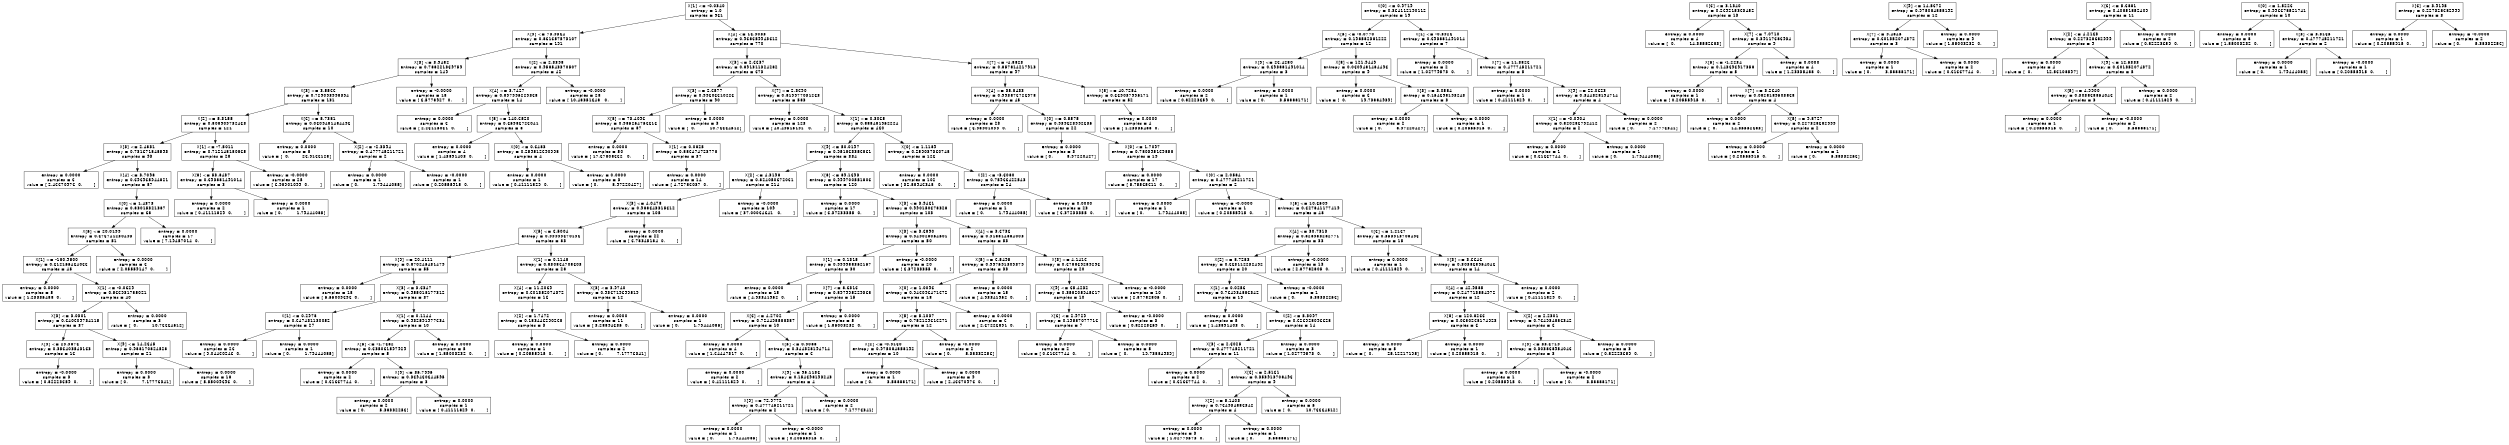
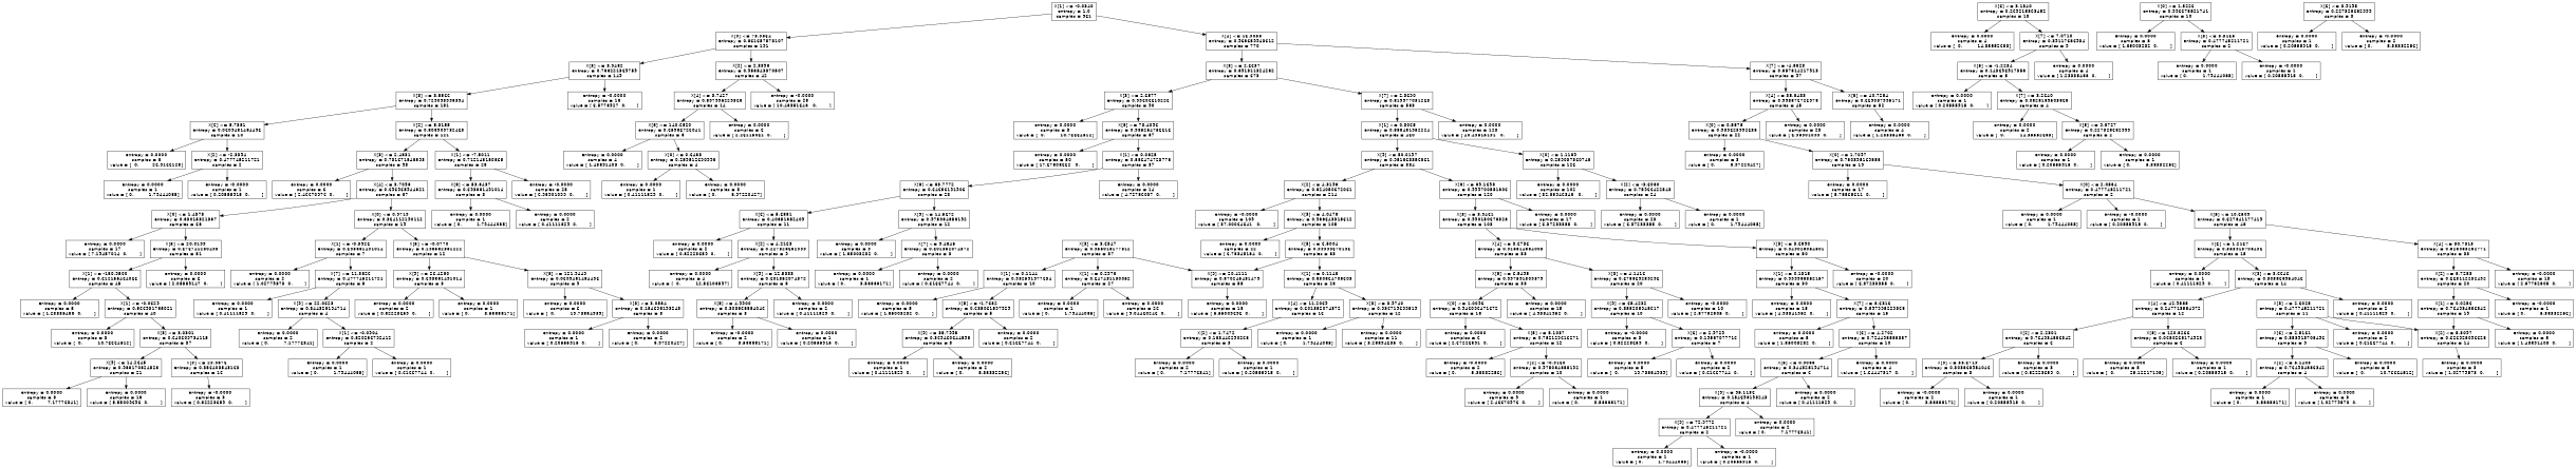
  digraph {
    fontname="DejaVu Sans"
    node [fontname="DejaVu Sans" shape=box]
    edge [fontname="DejaVu Sans"]
    n1 [label="X[1] <= -0.0340\nentropy = 1.0\nsamples = 961"]
    n2 [label="X[9] <= 73.9364\nentropy = 0.861657573107\nsamples = 191"]
    n3 [label="X[4] <= 16.9033\nentropy = 0.968659943612\nsamples = 770"]
    n4 [label="X[3] <= 3.9482\nentropy = 0.788221369759\nsamples = 149"]
    n5 [label="X[2] <= 2.3398\nentropy = 0.958543370507\nsamples = 42"]
    n6 [label="X[3] <= 2.6637\nentropy = 0.891311324282\nsamples = 673"]
    n7 [label="X[7] <= -4.8823\nentropy = 0.857814217913\nsamples = 97"]
    n8 [label="X[3] <= 3.5566\nentropy = 0.729093998394\nsamples = 131"]
    n9 [label="entropy = -0.0000\nsamples = 18\nvalue = [ 6.5778927  0.       ]"]
    n10 [label="X[4] <= 3.7427\nentropy = 0.897995229368\nsamples = 14"]
    n11 [label="entropy = -0.0000\nsamples = 28\nvalue = [ 10.48351648   0.        ]"]
    n12 [label="X[2] <= 5.3155\nentropy = 0.808909732463\nsamples = 121"]
    n13 [label="X[6] <= 5.7381\nentropy = 0.0609481484496\nsamples = 10"]
    n14 [label="X[3] <= 2.4831\nentropy = 0.731671848593\nsamples = 93"]
    n15 [label="X[1] <= -7.5011\nentropy = 0.712148180865\nsamples = 28"]
    n16 [label="entropy = 0.0000\nsamples = 8\nvalue = [  0.         26.9166128]"]
    n17 [label="X[2] <= -2.3394\nentropy = 0.477745211721\nsamples = 2"]
    n18 [label="entropy = 0.0000\nsamples = 6\nvalue = [ 2.46670976  0.        ]"]
    n19 [label="X[4] <= 3.7098\nentropy = 0.696965944821\nsamples = 87"]
    n20 [label="X[8] <= 53.8437\nentropy = 0.693881491014\nsamples = 3"]
    n21 [label="entropy = -0.0000\nsamples = 25\nvalue = [ 6.98901099  0.        ]"]
    n22 [label="X[0] <= 0.9719\nentropy = 0.364112190112\nsamples = 19"]
    n23 [label="X[0] <= 1.4373\nentropy = 0.83015321387\nsamples = 68"]
    n24 [label="X[5] <= -0.0770\nentropy = 0.198582381222\nsamples = 12"]
    n25 [label="X[1] <= -0.3926\nentropy = 0.693881491014\nsamples = 7"]
    n26 [label="X[5] <= 20.0199\nentropy = 0.676741230493\nsamples = 51"]
    n27 [label="entropy = 0.0000\nsamples = 17\nvalue = [ 7.19457014  0.        ]"]
    n28 [label="X[9] <= 26.4280\nentropy = 0.693881491014\nsamples = 3"]
    n29 [label="X[8] <= 121.9449\nentropy = 0.0609481484496\nsamples = 9"]
    n30 [label="entropy = 0.0000\nsamples = 2\nvalue = [ 1.02779573  0.        ]"]
    n31 [label="X[7] <= 11.3826\nentropy = 0.477745211721\nsamples = 5"]
    n32 [label="entropy = 0.0000\nsamples = 2\nvalue = [ 0.82223659  0.        ]"]
    n33 [label="entropy = 0.0000\nsamples = 1\nvalue = [ 0.          3.58888171]"]
    n34 [label="entropy = 0.0000\nsamples = 6\nvalue = [  0.          19.73884939]"]
    n35 [label="X[3] <= 3.0584\nentropy = 0.154698193243\nsamples = 3"]
    n36 [label="entropy = 0.0000\nsamples = 2\nvalue = [ 0.          8.97220427]"]
    n37 [label="entropy = 0.0000\nsamples = 1\nvalue = [ 0.20555915  0.        ]"]
    n38 [label="entropy = 0.0000\nsamples = 1\nvalue = [ 0.41111829  0.        ]"]
    n39 [label="X[9] <= 22.0623\nentropy = 0.344328194714\nsamples = 4"]
    n40 [label="X[1] <= -0.0904\nentropy = 0.820286792412\nsamples = 2"]
    n41 [label="entropy = 0.0000\nsamples = 2\nvalue = [ 0.          7.17776341]"]
    n42 [label="entropy = 0.0000\nsamples = 1\nvalue = [ 0.61667744  0.        ]"]
    n43 [label="entropy = 0.0000\nsamples = 1\nvalue = [ 0.          1.79444085]"]
    n44 [label="X[1] <= -180.9500\nentropy = 0.612155464066\nsamples = 45"]
    n45 [label="entropy = 0.0000\nsamples = 6\nvalue = [ 2.05559147  0.        ]"]
    n46 [label="entropy = 0.0000\nsamples = 5\nvalue = [ 1.23335488  0.        ]"]
    n47 [label="X[1] <= -0.0629\nentropy = 0.566931785021\nsamples = 40"]
    n48 [label="X[3] <= 3.0301\nentropy = 0.640609734115\nsamples = 37"]
    n49 [label="entropy = 0.0000\nsamples = 3\nvalue = [  0.          10.76664512]"]
    n50 [label="X[9] <= 29.9876\nentropy = 0.356403543163\nsamples = 16"]
    n51 [label="X[9] <= 14.2645\nentropy = 0.988170824528\nsamples = 21"]
    n52 [label="entropy = -0.0000\nsamples = 3\nvalue = [ 0.82223659  0.        ]"]
    n53 [label="entropy = 0.0000\nsamples = 3\nvalue = [ 0.          7.17776341]"]
    n54 [label="entropy = 0.0000\nsamples = 18\nvalue = [ 5.55009696  0.        ]"]
    n55 [label="X[6] <= 3.1340\nentropy = 0.269215363452\nsamples = 13"]
    n56 [label="entropy = 0.0000\nsamples = 4\nvalue = [  0.          14.35552683]"]
    n57 [label="X[7] <= 7.0710\nentropy = 0.39117686934\nsamples = 9"]
    n58 [label="X[5] <= -1.2234\nentropy = 0.143696917358\nsamples = 5"]
    n59 [label="entropy = 0.0000\nsamples = 4\nvalue = [ 1.23335488  0.        ]"]
    n60 [label="entropy = 0.0000\nsamples = 1\nvalue = [ 0.20555915  0.        ]"]
    n61 [label="X[7] <= 3.2640\nentropy = 0.0828189503868\nsamples = 4"]
    n62 [label="entropy = 0.0000\nsamples = 2\nvalue = [  0.          14.35552683]"]
    n63 [label="X[5] <= 9.8727\nentropy = 0.227328682999\nsamples = 2"]
    n64 [label="entropy = 0.0000\nsamples = 1\nvalue = [ 0.20555915  0.        ]"]
    n65 [label="entropy = 0.0000\nsamples = 1\nvalue = [ 0.          5.38332256]"]
    n66 [label="entropy = 0.0000\nsamples = 2\nvalue = [ 0.41111829  0.        ]"]
    n67 [label="entropy = 0.0000\nsamples = 1\nvalue = [ 0.          1.79444085]"]
    n68 [label="entropy = 0.0000\nsamples = 1\nvalue = [ 0.          1.79444085]"]
    n69 [label="entropy = -0.0000\nsamples = 1\nvalue = [ 0.20555915  0.        ]"]
    n70 [label="entropy = 0.0000\nsamples = 6\nvalue = [ 2.26115061  0.        ]"]
    n71 [label="X[8] <= 140.6520\nentropy = 0.65986726041\nsamples = 8"]
    n72 [label="entropy = 0.0000\nsamples = 4\nvalue = [ 1.43891403  0.        ]"]
    n73 [label="X[0] <= 0.6483\nentropy = 0.259512690998\nsamples = 4"]
    n74 [label="entropy = 0.0000\nsamples = 1\nvalue = [ 0.41111829  0.        ]"]
    n75 [label="entropy = 0.0000\nsamples = 3\nvalue = [ 0.          8.97220427]"]
    n76 [label="X[3] <= 2.6577\nentropy = 0.99606610226\nsamples = 90"]
    n77 [label="X[7] <= 2.3690\nentropy = 0.819977031263\nsamples = 583"]
    n78 [label="X[4] <= 35.8433\nentropy = 0.993876726978\nsamples = 45"]
    n79 [label="X[8] <= 40.7254\nentropy = 0.669037995171\nsamples = 52"]
    n80 [label="X[8] <= 73.4096\nentropy = 0.985254756616\nsamples = 87"]
    n81 [label="entropy = 0.0000\nsamples = 3\nvalue = [  0.          10.76664512]"]
    n82 [label="entropy = 0.0000\nsamples = 123\nvalue = [ 40.49515191   0.        ]"]
    n83 [label="X[1] <= 0.3065\nentropy = 0.888481952224\nsamples = 460"]
    n84 [label="entropy = 0.0000\nsamples = 50\nvalue = [ 17.67808662   0.        ]"]
    n85 [label="X[1] <= 0.0825\nentropy = 0.886474723778\nsamples = 37"]
+   n86 [label="X[8] <= 83.7772\nentropy = 0.64656191906\nsamples = 23"]
    n87 [label="entropy = 0.0000\nsamples = 14\nvalue = [ 4.72786037  0.        ]"]
    n88 [label="X[9] <= 14.5672\nentropy = 0.975084858192\nsamples = 12"]
    n89 [label="X[6] <= 5.6881\nentropy = 0.40851852409\nsamples = 11"]
    n90 [label="X[7] <= 9.4845\nentropy = 0.601352074372\nsamples = 3"]
    n91 [label="entropy = 0.0000\nsamples = 9\nvalue = [ 1.85003232  0.        ]"]
    n92 [label="X[2] <= 4.2163\nentropy = 0.227328682999\nsamples = 9"]
    n93 [label="entropy = 0.0000\nsamples = 2\nvalue = [ 0.82223659  0.        ]"]
    n94 [label="entropy = 0.0000\nsamples = 1\nvalue = [ 0.          3.58888171]"]
    n95 [label="entropy = 0.0000\nsamples = 2\nvalue = [ 0.61667744  0.        ]"]
    n96 [label="entropy = 0.0000\nsamples = 4\nvalue = [  0.          12.56108597]"]
    n97 [label="X[9] <= 12.5333\nentropy = 0.601352074372\nsamples = 5"]
    n98 [label="X[5] <= 4.9900\nentropy = 0.303868854046\nsamples = 3"]
    n99 [label="entropy = 0.0000\nsamples = 2\nvalue = [ 0.41111829  0.        ]"]
    n100 [label="entropy = 0.0000\nsamples = 1\nvalue = [ 0.20555915  0.        ]"]
    n101 [label="entropy = -0.0000\nsamples = 2\nvalue = [ 0.          3.58888171]"]
    n102 [label="X[9] <= 50.0197\nentropy = 0.951863356861\nsamples = 334"]
    n103 [label="X[0] <= 1.1189\nentropy = 0.259037360748\nsamples = 126"]
    n104 [label="X[2] <= 4.3198\nentropy = 0.824050672061\nsamples = 214"]
    n105 [label="X[8] <= 89.1693\nentropy = 0.999700551806\nsamples = 120"]
    n106 [label="entropy = 0.0000\nsamples = 102\nvalue = [ 32.88946348   0.        ]"]
    n107 [label="X[2] <= -3.6080\nentropy = 0.75966422543\nsamples = 24"]
    n108 [label="X[3] <= 4.0478\nentropy = 0.988643315612\nsamples = 105"]
    n109 [label="entropy = -0.0000\nsamples = 109\nvalue = [ 37.00064641   0.        ]"]
    n110 [label="entropy = 0.0000\nsamples = 17\nvalue = [ 6.37233355  0.        ]"]
    n111 [label="X[3] <= 3.9461\nentropy = 0.990150678328\nsamples = 103"]
    n112 [label="X[5] <= 6.5004\nentropy = 0.99999670196\nsamples = 83"]
    n113 [label="entropy = 0.0000\nsamples = 22\nvalue = [ 6.78345184  0.        ]"]
    n114 [label="X[9] <= 20.4111\nentropy = 0.870245431479\nsamples = 55"]
    n115 [label="X[1] <= 0.1148\nentropy = 0.830864708603\nsamples = 28"]
    n116 [label="entropy = 0.0000\nsamples = 18\nvalue = [ 5.55009696  0.        ]"]
    n117 [label="X[3] <= 3.6347\nentropy = 0.955018177312\nsamples = 37"]
    n118 [label="X[4] <= 11.2069\nentropy = 0.601352074372\nsamples = 16"]
    n119 [label="X[3] <= 3.9740\nentropy = 0.936719699519\nsamples = 12"]
    n120 [label="X[1] <= 0.2978\nentropy = 0.647431130052\nsamples = 27"]
    n121 [label="X[1] <= 0.1144\nentropy = 0.932591977634\nsamples = 10"]
    n122 [label="entropy = 0.0000\nsamples = 26\nvalue = [ 9.04460246  0.        ]"]
    n123 [label="entropy = 0.0000\nsamples = 1\nvalue = [ 0.          1.79444085]"]
    n124 [label="X[5] <= -1.7682\nentropy = 0.635061597929\nsamples = 5"]
    n125 [label="entropy = 0.0000\nsamples = 5\nvalue = [ 1.85003232  0.        ]"]
    n126 [label="entropy = 0.0000\nsamples = 2\nvalue = [ 0.61667744  0.        ]"]
    n127 [label="X[9] <= 35.7995\nentropy = 0.369460644595\nsamples = 3"]
    n128 [label="entropy = 0.0000\nsamples = 2\nvalue = [ 0.          5.38332256]"]
    n129 [label="entropy = 0.0000\nsamples = 1\nvalue = [ 0.41111829  0.        ]"]
    n130 [label="X[2] <= 1.7472\nentropy = 0.183446290268\nsamples = 3"]
    n131 [label="entropy = 0.0000\nsamples = 11\nvalue = [ 3.28894635  0.        ]"]
    n132 [label="entropy = 0.0000\nsamples = 1\nvalue = [ 0.          1.79444085]"]
    n133 [label="entropy = 0.0000\nsamples = 1\nvalue = [ 0.20555915  0.        ]"]
    n134 [label="entropy = 0.0000\nsamples = 2\nvalue = [ 0.          7.17776341]"]
    n135 [label="X[0] <= 1.5226\nentropy = 0.996678521741\nsamples = 10"]
    n136 [label="entropy = 0.0000\nsamples = 8\nvalue = [ 1.85003232  0.        ]"]
    n137 [label="X[3] <= 3.3165\nentropy = 0.477745211721\nsamples = 2"]
    n138 [label="X[6] <= 3.9195\nentropy = 0.227328682999\nsamples = 3"]
    n139 [label="entropy = 0.0000\nsamples = 1\nvalue = [ 0.20555915  0.        ]"]
    n140 [label="entropy = -0.0000\nsamples = 2\nvalue = [ 0.          5.38332256]"]
    n141 [label="entropy = 0.0000\nsamples = 1\nvalue = [ 0.          1.79444085]"]
    n142 [label="entropy = -0.0000\nsamples = 1\nvalue = [ 0.20555915  0.        ]"]
    n143 [label="X[3] <= 3.6890\nentropy = 0.949028054501\nsamples = 50"]
    n144 [label="X[4] <= 3.6736\nentropy = 0.918814884003\nsamples = 53"]
    n145 [label="X[1] <= 0.1315\nentropy = 0.999988352157\nsamples = 30"]
    n146 [label="entropy = -0.0000\nsamples = 20\nvalue = [ 6.37233355  0.        ]"]
    n147 [label="X[5] <= 6.5495\nentropy = 0.997591309379\nsamples = 33"]
    n148 [label="X[3] <= 4.1416\nentropy = 0.678869289296\nsamples = 20"]
    n149 [label="entropy = 0.0000\nsamples = 15\nvalue = [ 4.93341952  0.        ]"]
    n150 [label="X[7] <= 8.6316\nentropy = 0.897995229368\nsamples = 15"]
    n151 [label="X[6] <= 4.2702\nentropy = 0.724498588387\nsamples = 10"]
    n152 [label="entropy = 0.0000\nsamples = 5\nvalue = [ 1.85003232  0.        ]"]
    n153 [label="entropy = 0.0000\nsamples = 4\nvalue = [ 1.64447317  0.        ]"]
    n154 [label="X[5] <= 0.9088\nentropy = 0.344328194714\nsamples = 6"]
    n155 [label="entropy = 0.0000\nsamples = 2\nvalue = [ 0.41111829  0.        ]"]
    n156 [label="X[9] <= 95.1136\nentropy = 0.154698193243\nsamples = 4"]
    n157 [label="X[9] <= 72.9772\nentropy = 0.477745211721\nsamples = 2"]
    n158 [label="entropy = 0.0000\nsamples = 2\nvalue = [ 0.          7.17776341]"]
    n159 [label="entropy = 0.0000\nsamples = 1\nvalue = [ 0.          1.79444085]"]
    n160 [label="entropy = -0.0000\nsamples = 1\nvalue = [ 0.20555915  0.        ]"]
    n161 [label="X[0] <= 1.0096\nentropy = 0.946096471672\nsamples = 18"]
    n162 [label="entropy = 0.0000\nsamples = 15\nvalue = [ 4.93341952  0.        ]"]
    n163 [label="X[9] <= 65.4232\nentropy = 0.358205945617\nsamples = 10"]
    n164 [label="entropy = -0.0000\nsamples = 10\nvalue = [ 2.87782805  0.        ]"]
    n165 [label="X[5] <= 5.1037\nentropy = 0.752129616271\nsamples = 12"]
    n166 [label="entropy = 0.0000\nsamples = 6\nvalue = [ 2.67226891  0.        ]"]
    n167 [label="X[2] <= -0.9160\nentropy = 0.975084858192\nsamples = 10"]
    n168 [label="entropy = -0.0000\nsamples = 2\nvalue = [ 0.          5.38332256]"]
    n169 [label="entropy = 0.0000\nsamples = 1\nvalue = [ 0.          3.58888171]"]
    n170 [label="entropy = 0.0000\nsamples = 9\nvalue = [ 2.46670976  0.        ]"]
    n171 [label="X[6] <= 2.9729\nentropy = 0.19587077716\nsamples = 7"]
    n172 [label="entropy = -0.0000\nsamples = 3\nvalue = [ 0.82223659  0.        ]"]
    n173 [label="entropy = 0.0000\nsamples = 2\nvalue = [ 0.61667744  0.        ]"]
    n174 [label="entropy = 0.0000\nsamples = 5\nvalue = [  0.          19.73884939]"]
    n175 [label="entropy = 0.0000\nsamples = 1\nvalue = [ 0.          1.79444085]"]
    n176 [label="entropy = 0.0000\nsamples = 23\nvalue = [ 6.37233355  0.        ]"]
    n177 [label="entropy = 0.0000\nsamples = 23\nvalue = [ 6.98901099  0.        ]"]
    n178 [label="X[0] <= 0.5575\nentropy = 0.939623992635\nsamples = 22"]
    n179 [label="entropy = 0.0000\nsamples = 4\nvalue = [ 1.23335488  0.        ]"]
    n180 [label="entropy = 0.0000\nsamples = 3\nvalue = [ 0.          8.97220427]"]
    n181 [label="X[0] <= 1.7097\nentropy = 0.780395169858\nsamples = 19"]
    n182 [label="entropy = 0.0000\nsamples = 17\nvalue = [ 5.75565611  0.        ]"]
    n183 [label="X[0] <= 2.0584\nentropy = 0.477745211721\nsamples = 2"]
    n184 [label="entropy = 0.0000\nsamples = 1\nvalue = [ 0.          1.79444085]"]
    n185 [label="entropy = -0.0000\nsamples = 1\nvalue = [ 0.20555915  0.        ]"]
    n186 [label="X[5] <= 10.6509\nentropy = 0.627841177419\nsamples = 48"]
    n187 [label="X[4] <= 30.7313\nentropy = 0.828983282771\nsamples = 33"]
    n188 [label="X[6] <= 1.2167\nentropy = 0.353913708496\nsamples = 15"]
    n189 [label="X[2] <= 8.7283\nentropy = 0.663112232492\nsamples = 20"]
    n190 [label="entropy = -0.0000\nsamples = 13\nvalue = [ 2.87782805  0.        ]"]
    n191 [label="entropy = 0.0000\nsamples = 1\nvalue = [ 0.41111829  0.        ]"]
    n192 [label="X[3] <= 3.6646\nentropy = 0.303868954046\nsamples = 14"]
    n193 [label="X[1] <= 0.0256\nentropy = 0.764934886342\nsamples = 19"]
    n194 [label="entropy = -0.0000\nsamples = 1\nvalue = [ 0.          5.38332256]"]
    n195 [label="entropy = 0.0000\nsamples = 5\nvalue = [ 1.43891403  0.        ]"]
    n196 [label="X[2] <= 5.3097\nentropy = 0.626928096628\nsamples = 14"]
    n197 [label="X[3] <= 2.6025\nentropy = 0.477745211721\nsamples = 11"]
    n198 [label="entropy = 0.0000\nsamples = 3\nvalue = [ 1.02779573  0.        ]"]
    n199 [label="entropy = 0.0000\nsamples = 2\nvalue = [ 0.61667744  0.        ]"]
    n200 [label="X[6] <= 2.5161\nentropy = 0.353913708496\nsamples = 9"]
    n201 [label="X[2] <= 5.1403\nentropy = 0.764934886342\nsamples = 4"]
    n202 [label="entropy = 0.0000\nsamples = 5\nvalue = [  0.          10.76664512]"]
    n203 [label="entropy = 0.0000\nsamples = 3\nvalue = [ 1.02779573  0.        ]"]
    n204 [label="entropy = 0.0000\nsamples = 1\nvalue = [ 0.          3.58888171]"]
    n205 [label="X[4] <= 42.9585\nentropy = 0.247713554972\nsamples = 12"]
    n206 [label="entropy = 0.0000\nsamples = 2\nvalue = [ 0.41111829  0.        ]"]
    n207 [label="X[8] <= 120.8266\nentropy = 0.0680268174923\nsamples = 6"]
    n208 [label="X[2] <= 2.2301\nentropy = 0.764934886342\nsamples = 6"]
    n209 [label="entropy = 0.0000\nsamples = 5\nvalue = [  0.          25.12217195]"]
    n210 [label="entropy = 0.0000\nsamples = 1\nvalue = [ 0.20555915  0.        ]"]
    n211 [label="X[9] <= 33.6719\nentropy = 0.303868954046\nsamples = 3"]
    n212 [label="entropy = 0.0000\nsamples = 3\nvalue = [ 0.82223659  0.        ]"]
    n213 [label="entropy = 0.0000\nsamples = 1\nvalue = [ 0.20555915  0.        ]"]
    n214 [label="entropy = -0.0000\nsamples = 2\nvalue = [ 0.          3.58888171]"]
    n1 -> n2
    n1 -> n3
    n2 -> n4
    n2 -> n5
    n3 -> n6
    n3 -> n7
    n4 -> n8
    n4 -> n9
    n5 -> n10
    n5 -> n11
    n6 -> n76
    n6 -> n77
    n7 -> n78
    n7 -> n79
    n8 -> n12
    n8 -> n13
    n10 -> n70
    n10 -> n71
    n12 -> n14
    n12 -> n15
    n13 -> n16
    n13 -> n17
    n14 -> n18
    n14 -> n19
    n15 -> n20
    n15 -> n21
    n17 -> n68
    n17 -> n69
+   n19 -> n22
    n19 -> n23
    n20 -> n66
    n20 -> n67
    n22 -> n24
    n22 -> n25
    n23 -> n26
    n23 -> n27
    n24 -> n28
    n24 -> n29
    n25 -> n30
    n25 -> n31
    n26 -> n44
    n26 -> n45
    n28 -> n32
    n28 -> n33
    n29 -> n34
    n29 -> n35
    n31 -> n38
    n31 -> n39
    n35 -> n36
    n35 -> n37
    n39 -> n40
    n39 -> n41
    n40 -> n42
    n40 -> n43
    n44 -> n46
    n44 -> n47
    n47 -> n48
    n47 -> n49
    n48 -> n50
    n48 -> n51
    n50 -> n52
    n51 -> n53
    n51 -> n54
    n55 -> n56
    n55 -> n57
    n57 -> n58
    n57 -> n59
    n58 -> n60
    n58 -> n61
    n61 -> n62
    n61 -> n63
    n63 -> n64
    n63 -> n65
    n71 -> n72
    n71 -> n73
    n73 -> n74
    n73 -> n75
    n76 -> n80
    n76 -> n81
    n77 -> n82
    n77 -> n83
    n78 -> n177
    n78 -> n178
    n79 -> n179
    n80 -> n84
    n80 -> n85
    n83 -> n102
    n83 -> n103
+   n85 -> n86
    n85 -> n87
+   n86 -> n88
+   n86 -> n89
    n88 -> n90
    n88 -> n91
    n89 -> n92
    n89 -> n93
    n90 -> n94
    n90 -> n95
    n92 -> n96
    n92 -> n97
    n97 -> n98
    n97 -> n99
    n98 -> n100
    n98 -> n101
    n102 -> n104
    n102 -> n105
    n103 -> n106
    n103 -> n107
    n104 -> n108
    n104 -> n109
    n105 -> n110
    n105 -> n111
    n107 -> n175
    n107 -> n176
    n108 -> n112
    n108 -> n113
    n111 -> n143
    n111 -> n144
    n112 -> n114
    n112 -> n115
    n114 -> n116
-   n114 -> n117
+   n117 -> n114
    n115 -> n118
    n115 -> n119
    n117 -> n120
    n117 -> n121
    n118 -> n130
    n119 -> n131
    n119 -> n132
    n120 -> n122
    n120 -> n123
    n121 -> n124
    n121 -> n125
    n124 -> n126
    n124 -> n127
    n127 -> n128
    n127 -> n129
    n130 -> n133
    n130 -> n134
    n135 -> n136
    n135 -> n137
    n137 -> n141
    n137 -> n142
    n138 -> n139
    n138 -> n140
    n143 -> n145
    n143 -> n146
    n144 -> n147
    n144 -> n148
    n145 -> n149
    n145 -> n150
    n147 -> n161
    n147 -> n162
    n148 -> n163
    n148 -> n164
    n150 -> n151
    n150 -> n152
    n151 -> n153
    n151 -> n154
    n154 -> n155
    n154 -> n156
    n156 -> n157
    n156 -> n158
    n157 -> n159
    n157 -> n160
    n161 -> n165
    n161 -> n166
    n163 -> n171
    n163 -> n172
    n165 -> n167
    n165 -> n168
    n167 -> n169
    n167 -> n170
    n171 -> n173
    n171 -> n174
    n178 -> n180
    n178 -> n181
    n181 -> n182
    n181 -> n183
    n183 -> n184
    n183 -> n185
    n183 -> n186
    n186 -> n187
    n186 -> n188
    n187 -> n189
    n187 -> n190
    n188 -> n191
    n188 -> n192
    n189 -> n193
    n189 -> n194
    n192 -> n205
    n192 -> n206
    n193 -> n195
    n193 -> n196
-   n196 -> n197
+   n197 -> n196
    n196 -> n198
    n197 -> n199
    n197 -> n200
    n200 -> n201
    n200 -> n202
    n201 -> n203
    n201 -> n204
    n205 -> n207
    n205 -> n208
    n207 -> n209
    n207 -> n210
    n208 -> n211
    n208 -> n212
    n211 -> n213
    n211 -> n214
  }
